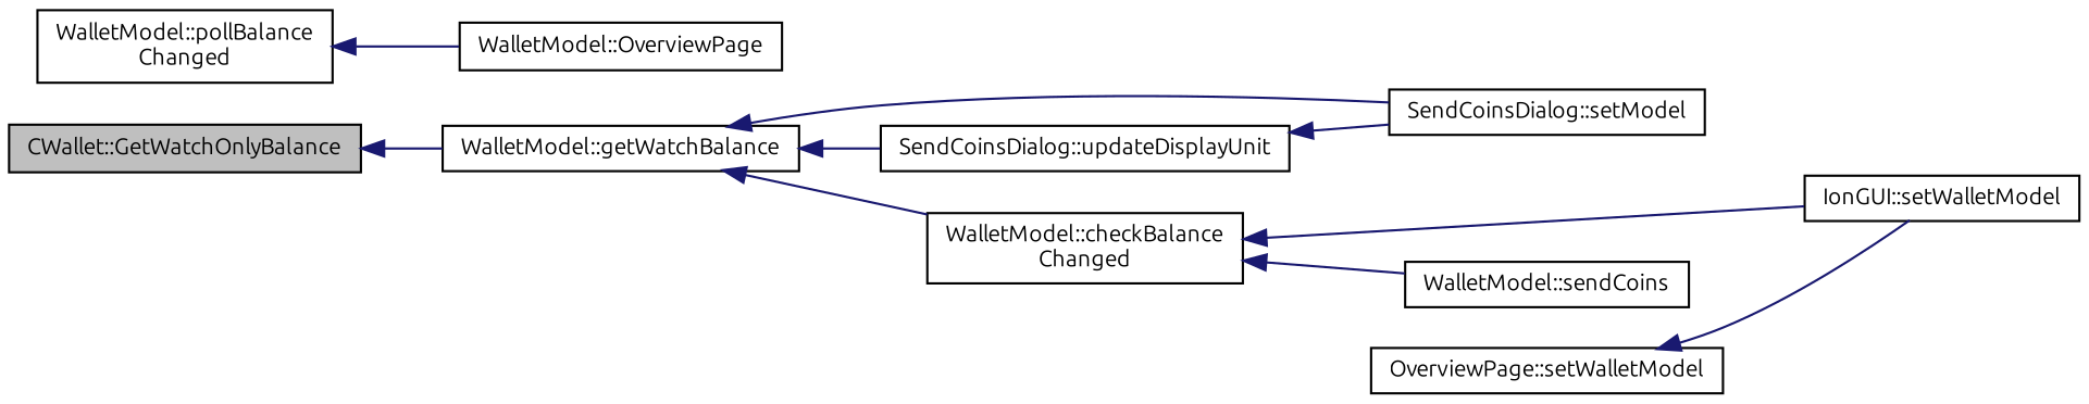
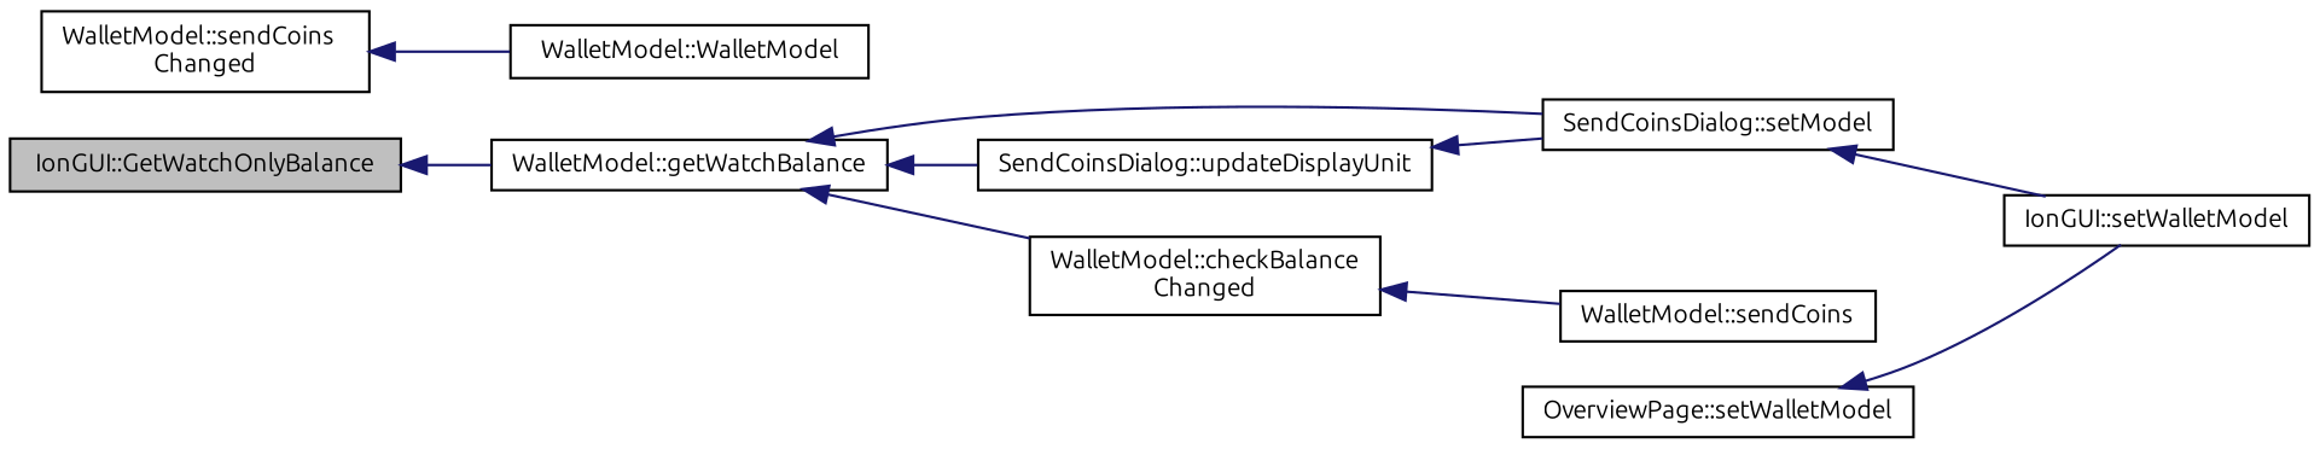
  digraph {
    fontname=Ubuntu
    rankdir=LR
    node [color=black fillcolor=white fontname=Ubuntu fontsize=10 shape=record style=filled]
    edge [color=midnightblue dir=back fontname=Ubuntu fontsize=10 labelfontname=Helvetica labelfontsize=10 style=solid]
-   n1 [fillcolor=grey75 fontcolor=black height=0.2 label="CWallet::GetWatchOnlyBalance" width=0.4]
+   n1 [fillcolor=grey75 fontcolor=black height=0.2 label="IonGUI::GetWatchOnlyBalance" width=0.4]
    n2 [height=0.2 label="WalletModel::getWatchBalance" width=0.4]
    n3 [height=0.2 label="SendCoinsDialog::setModel" width=0.4]
    n4 [height=0.2 label="SendCoinsDialog::updateDisplayUnit" width=0.4]
    n5 [height=0.2 label="WalletModel::checkBalance\lChanged" width=0.4]
    n6 [height=0.2 label="OverviewPage::setWalletModel" width=0.4]
    n7 [height=0.2 label="IonGUI::setWalletModel" width=0.4]
    n8 [height=0.2 label="WalletModel::sendCoins" width=0.4]
-   n9 [height=0.2 label="WalletModel::pollBalance\lChanged" width=0.4]
-   n10 [height=0.2 label="WalletModel::OverviewPage" width=0.4]
+   n9 [height=0.2 label="WalletModel::sendCoins\lChanged" width=0.4]
+   n10 [height=0.2 label="WalletModel::WalletModel" width=0.4]
    n1 -> n2
    n2 -> n3
    n2 -> n4
    n2 -> n5
-   n5 -> n7
+   n3 -> n7
    n4 -> n3
    n5 -> n8
    n6 -> n7
    n9 -> n10
  }
